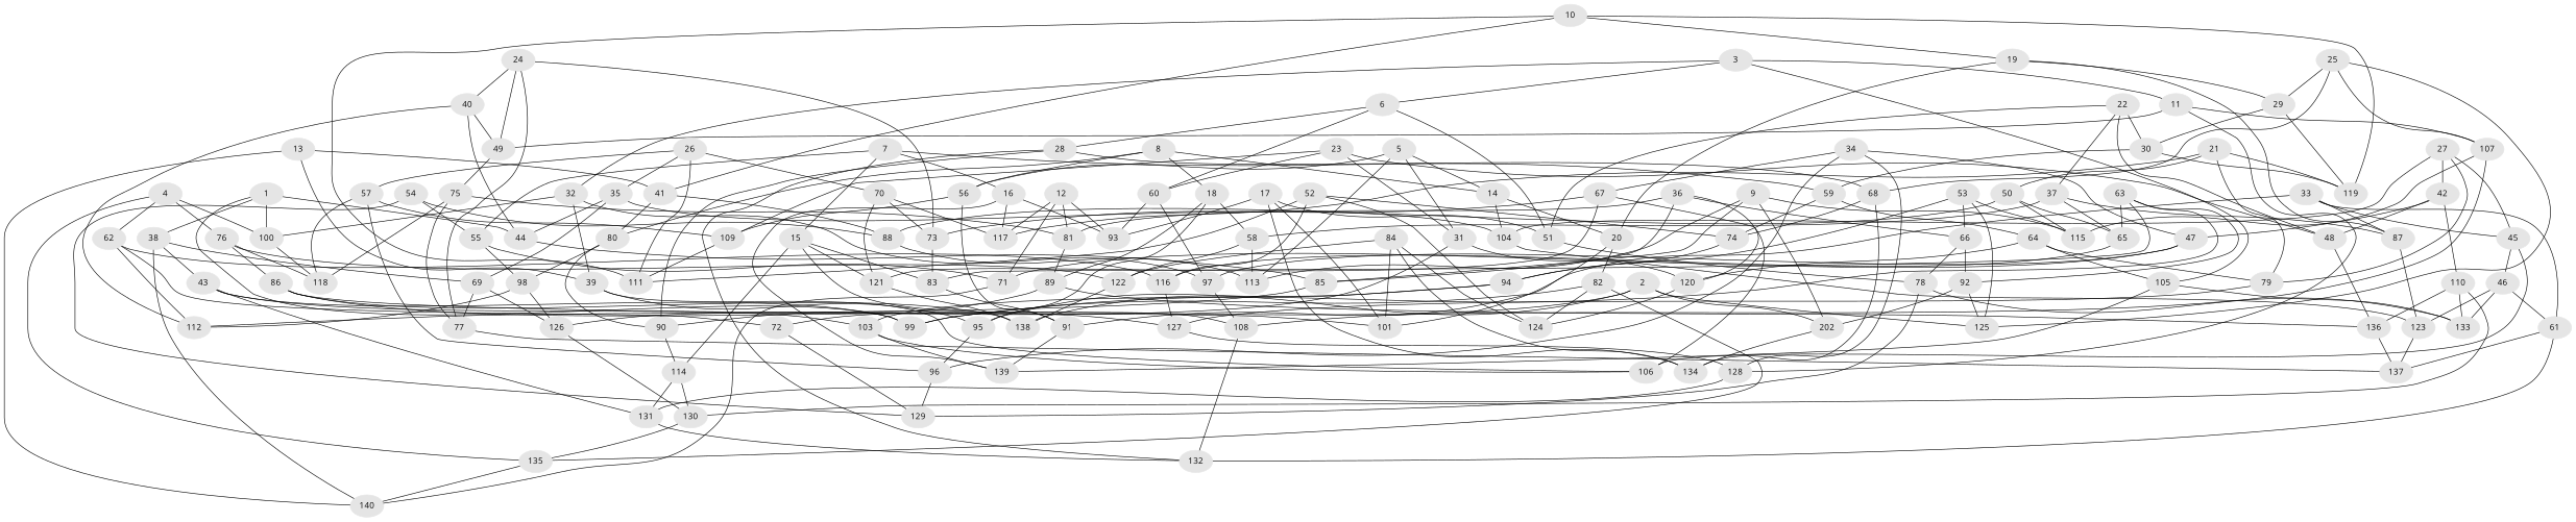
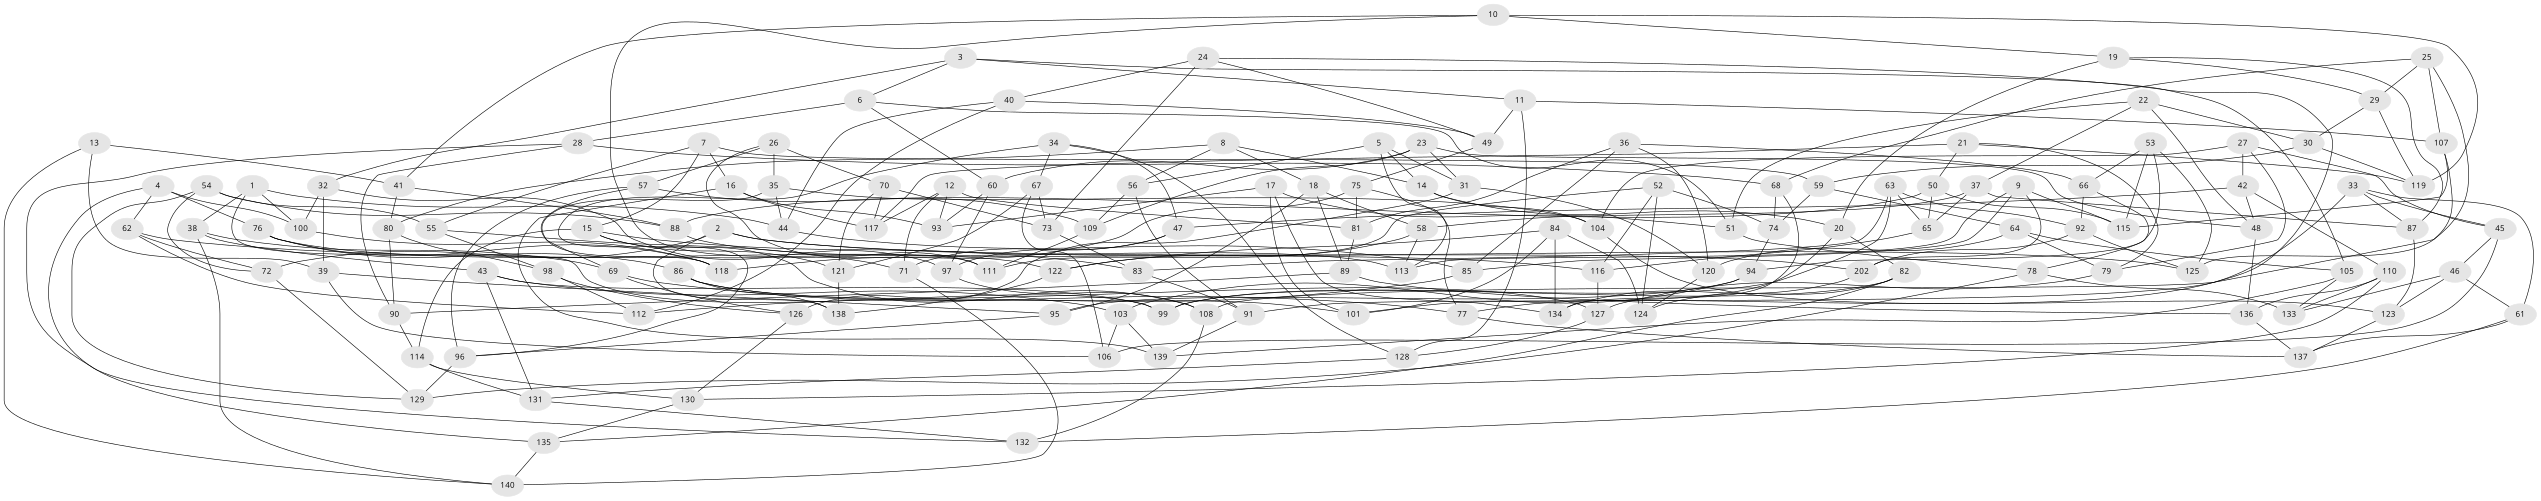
  graph {
    fontname="Open Sans"
    node [color=gray90 fontname="Open Sans" style=filled]
    edge [fontname="Open Sans"]
    1
    38
    44
    99
    100
    140
    69
    43
    85
    118
    2
    72
    n13 [label=202]
    125
    138
    129
    134
    3
    6
    11
    32
    105
    28
    51
    60
    49
    107
    128
    39
    97
    139
    133
    4
    62
    76
    135
    112
    116
    122
    86
    5
    14
    31
    56
    113
    20
    104
    120
    126
    109
    91
    68
    90
    132
    78
    93
    7
    15
    16
    55
    59
    83
    108
    114
    121
    117
    71
    98
    74
    64
    8
    18
    80
    58
    89
    95
    9
    115
    10
    19
    41
    111
    119
    29
    87
    88
    75
    131
    12
    81
    13
    106
    101
    82
    123
    130
    17
    136
    96
    30
    124
    21
    50
    79
    65
    127
    22
    37
    48
    23
    24
    40
    73
    77
    137
    25
    26
    35
    57
    70
    27
    42
    45
    47
    110
    46
    33
    61
    34
    67
    36
    66
    92
    103
    52
    94
    53
    54
    63
    84
    1 -- 38
    1 -- 44
    1 -- 99
    1 -- 100
    38 -- 140
    38 -- 69
    38 -- 43
    44 -- 85
    100 -- 118
    69 -- 126
    69 -- 77
    43 -- 99
    43 -- 131
    43 -- 103
    85 -- 112
    2 -- 72
    2 -- n13
    2 -- 125
    2 -- 138
    72 -- 129
    n13 -- 134
    3 -- 6
    3 -- 11
    3 -- 32
    3 -- 105
    6 -- 28
    6 -- 51
    6 -- 60
    11 -- 49
    11 -- 107
    11 -- 128
    32 -- 100
    32 -- 39
    32 -- 97
    105 -- 139
    105 -- 133
    28 -- 68
    28 -- 90
    28 -- 132
    51 -- 78
    60 -- 97
    60 -- 93
    49 -- 75
    107 -- 108
    107 -- 115
    128 -- 131
    39 -- 95
    39 -- 106
    97 -- 108
    4 -- 100
    4 -- 62
    4 -- 76
    4 -- 135
    62 -- 72
    62 -- 112
    62 -- 116
    76 -- 118
    76 -- 122
    76 -- 86
    135 -- 140
    116 -- 127
    122 -- 138
    86 -- 138
    86 -- 101
    86 -- 127
    5 -- 14
    5 -- 31
    5 -- 56
    5 -- 113
    14 -- 20
    14 -- 104
    31 -- 120
    31 -- 126
    56 -- 109
    56 -- 91
    20 -- 101
    20 -- 82
    104 -- 123
    120 -- 124
    126 -- 130
    109 -- 111
    91 -- 139
    68 -- 134
    68 -- 74
    90 -- 114
    78 -- 129
    78 -- 133
    7 -- 15
    7 -- 16
    7 -- 55
    7 -- 59
    15 -- 83
    15 -- 108
    15 -- 114
    15 -- 121
    16 -- 139
    16 -- 93
    16 -- 117
    55 -- 71
    55 -- 98
    59 -- 74
    59 -- 64
    83 -- 91
    108 -- 132
    114 -- 131
    114 -- 130
    121 -- 138
    71 -- 140
    98 -- 112
    98 -- 126
    74 -- 94
    64 -- 105
    64 -- 120
    64 -- 79
    8 -- 14
    8 -- 56
    8 -- 18
    8 -- 80
    18 -- 58
    18 -- 89
    18 -- 95
    80 -- 90
    80 -- 98
    58 -- 122
    58 -- 113
    89 -- 90
    89 -- 136
    95 -- 96
    9 -- 85
    9 -- n13
    9 -- 113
    9 -- 115
    10 -- 19
    10 -- 41
    10 -- 111
    10 -- 119
    19 -- 20
    19 -- 29
    19 -- 87
    41 -- 80
    41 -- 88
    29 -- 119
    29 -- 30
    87 -- 123
    88 -- 113
    75 -- 118
    75 -- 81
    75 -- 77
    131 -- 132
    12 -- 93
    12 -- 117
    12 -- 71
    12 -- 81
    81 -- 89
    13 -- 140
    13 -- 39
    13 -- 41
    82 -- 99
    82 -- 135
    82 -- 124
    123 -- 137
    130 -- 135
    17 -- 134
    17 -- 51
    17 -- 93
    17 -- 101
    136 -- 137
    96 -- 129
    30 -- 59
    30 -- 119
    21 -- 117
    21 -- 119
    21 -- 50
    21 -- 79
    50 -- 115
    50 -- 88
    50 -- 65
    79 -- 127
    65 -- 116
    127 -- 128
    22 -- 51
    22 -- 30
    22 -- 37
    22 -- 48
    37 -- 58
    37 -- 87
    37 -- 65
    48 -- 136
    23 -- 60
    23 -- 31
    23 -- 109
    23 -- 48
    24 -- 49
    24 -- 40
    24 -- 73
    24 -- 77
    40 -- 44
    40 -- 49
    40 -- 112
    73 -- 83
    77 -- 137
    25 -- 125
    25 -- 107
    25 -- 68
    25 -- 29
    26 -- 111
    26 -- 35
    26 -- 57
    26 -- 70
    35 -- 44
    35 -- 69
    35 -- 104
    57 -- 118
    57 -- 109
    57 -- 96
    70 -- 121
    70 -- 117
    70 -- 73
    27 -- 104
    27 -- 79
    27 -- 42
    27 -- 45
    42 -- 48
    42 -- 47
    42 -- 110
    45 -- 106
    45 -- 46
    47 -- 97
    47 -- 71
    110 -- 133
    110 -- 130
    110 -- 136
    46 -- 133
    46 -- 123
    46 -- 61
    33 -- 91
    33 -- 87
    33 -- 45
    33 -- 61
    61 -- 132
    61 -- 137
    34 -- 128
    34 -- 96
    34 -- 47
    34 -- 67
    67 -- 121
    67 -- 106
    67 -- 73
    36 -- 85
    36 -- 120
    36 -- 81
    36 -- 66
    66 -- 78
    66 -- 92
    92 -- n13
    92 -- 125
    103 -- 139
    103 -- 106
    52 -- 116
    52 -- 74
    52 -- 111
    52 -- 124
    94 -- 95
    94 -- 103
    53 -- 125
    53 -- 115
    53 -- 66
    53 -- 94
+   54 -- 72
    54 -- 129
    54 -- 55
    54 -- 88
    63 -- 99
    63 -- 83
    63 -- 65
    63 -- 92
    84 -- 134
    84 -- 122
    84 -- 101
    84 -- 124
  }
